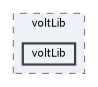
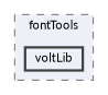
  digraph {
    compound=true
    fontname=Lato
    n1 [color=grey25 fillcolor="#edf0f7" fontname=Lato fontsize=10 height=0.2 label=voltLib shape=box style="filled,bold" width=0.4]
    subgraph cluster_1 {
      bgcolor="#edf0f7"
      fontsize=10
-     label=voltLib
+     label=fontTools
      pencolor=grey50
      style="filled,dashed"
      n1
    }
  }
